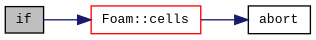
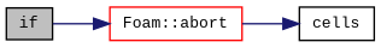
  digraph {
    fontname="Liberation Mono"
    rankdir=LR
    node [color=black fontname="Liberation Mono" fontsize=10 shape=record]
    edge [color=midnightblue fontname="Liberation Mono" fontsize=10 labelfontname=Helvetica labelfontsize=10 style=solid]
    n1 [fillcolor=grey75 fontcolor=black height=0.2 label=if style=filled width=0.4]
-   n2 [color=red height=0.2 label="Foam::cells" width=0.4]
-   n3 [height=0.2 label=abort width=0.4]
+   n2 [color=red height=0.2 label="Foam::abort" width=0.4]
+   n3 [height=0.2 label=cells width=0.4]
    n1 -> n2
    n2 -> n3
  }
